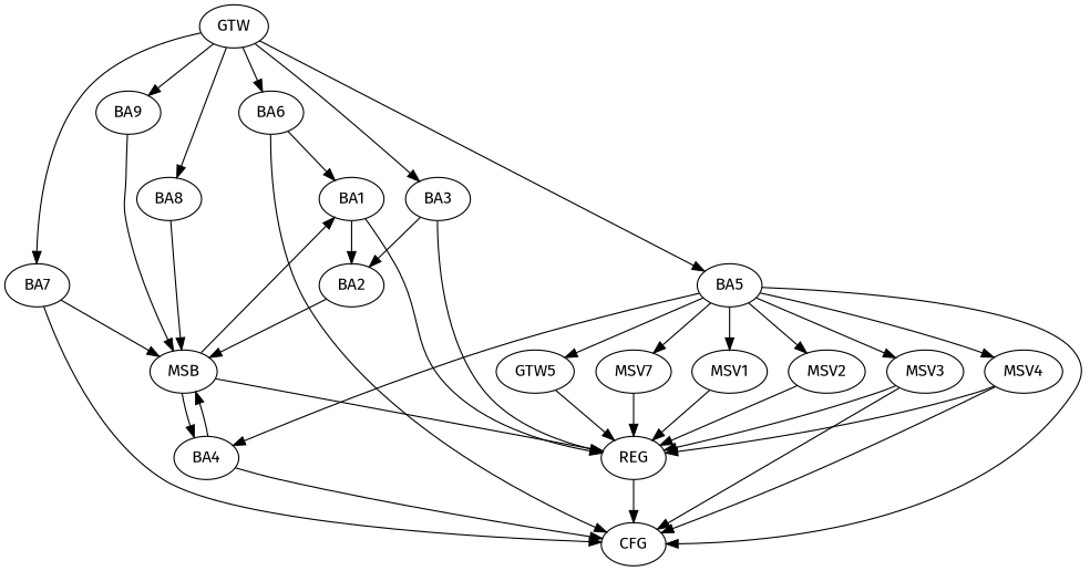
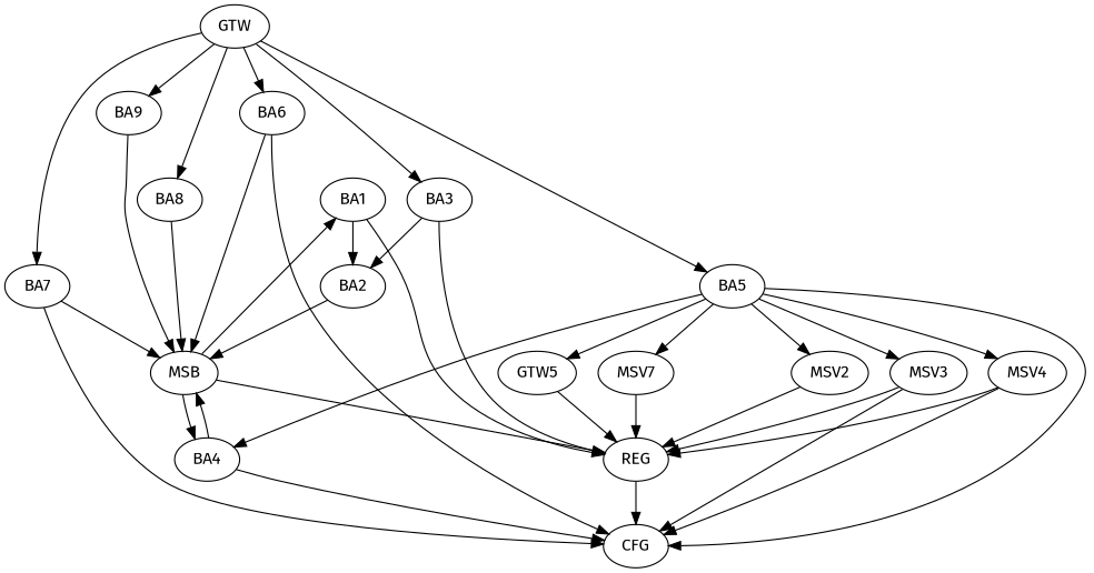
  strict digraph {
    fontname="Fira Sans"
    node [fontname="Fira Sans"]
    edge [fontname="Fira Sans"]
    n1 [label=BA1]
    n2 [label=BA2]
    n3 [label=REG]
    n4 [label=MSB]
    n5 [label=CFG]
    n6 [label=BA4]
    n7 [label=BA3]
    n8 [label=BA5]
-   n9 [label=MSV1]
    n10 [label=MSV2]
    n11 [label=MSV3]
    n12 [label=MSV4]
    n13 [label=GTW5]
    n14 [label=MSV7]
    n15 [label=BA6]
    n16 [label=BA7]
    n17 [label=BA8]
    n18 [label=BA9]
    n19 [label=GTW]
    n1 -> n2
    n1 -> n3
    n2 -> n4
    n3 -> n5
    n4 -> n1
    n4 -> n3
    n4 -> n6
    n6 -> n4
    n6 -> n5
    n7 -> n2
    n7 -> n3
    n8 -> n5
    n8 -> n6
-   n8 -> n9
    n8 -> n10
    n8 -> n11
    n8 -> n12
    n8 -> n13
    n8 -> n14
-   n9 -> n3
    n10 -> n3
    n11 -> n3
    n11 -> n5
    n12 -> n3
    n12 -> n5
    n13 -> n3
    n14 -> n3
-   n15 -> n1
+   n15 -> n4
    n15 -> n5
    n16 -> n4
    n16 -> n5
    n17 -> n4
    n18 -> n4
    n19 -> n7
    n19 -> n8
    n19 -> n15
    n19 -> n16
    n19 -> n17
    n19 -> n18
  }
